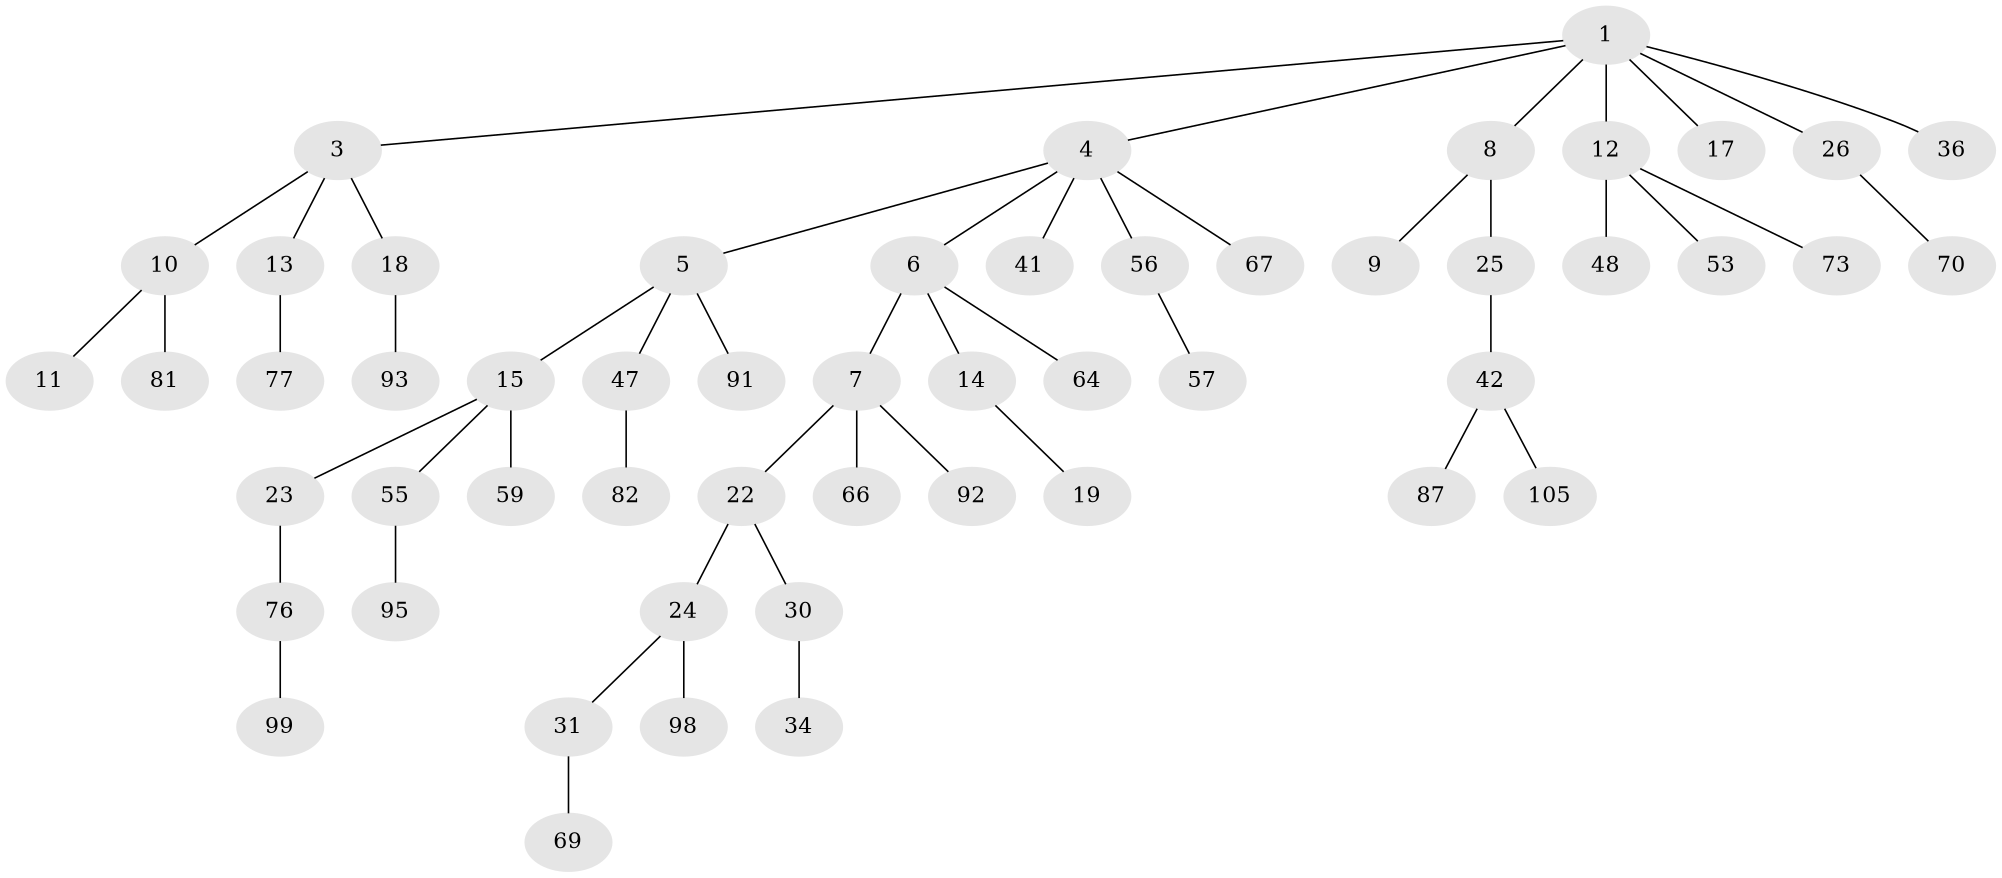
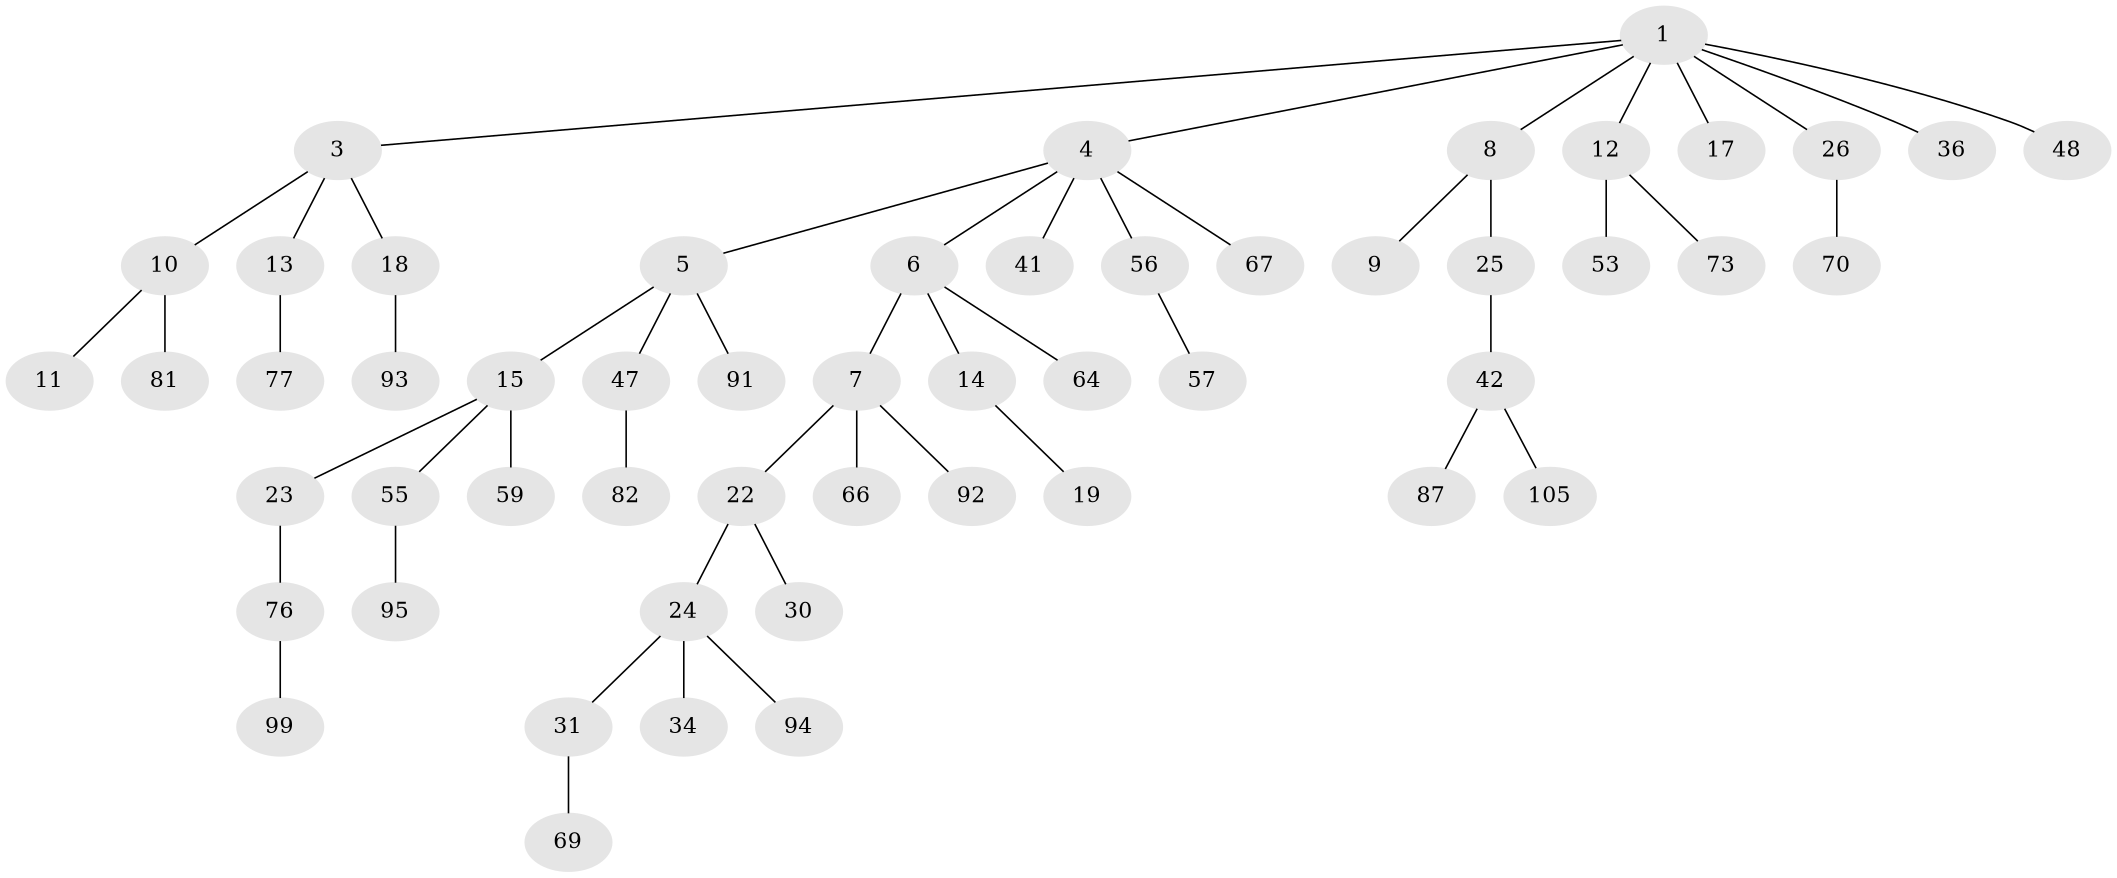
  graph {
    node [color=gray90 style=filled]
    1 [super="+2"]
    3 [super="+86+38+96"]
    4 [super="+16+29+20"]
    8
    12
    17 [super="+49"]
    26 [super="+39"]
    36 [super="+84+58"]
    48
    10
    13
    18 [super="+71+50"]
    5 [super="+40"]
    6 [super="+102+61"]
    41 [super="+44"]
    56
    67
    9
    n19 [label=25 super="+45"]
    53 [super="+101"]
    73
    70
    11
    81
    77 [super="+97"]
    93
    15 [super="+43+25+21"]
    47 [super="+60+94"]
    91
    7 [super="+35+62"]
    14 [super="+100"]
    64
    57 [super="+72+90"]
    23 [super="+52"]
    55
    59
    82
    22 [super="+75+68+28+32"]
    66 [super="+106"]
    92
    19
    24
    30 [super="+65+83"]
    42
    76 [super="+103"]
    95
    31 [super="+37"]
    34 [super="+51"]
-   98
+   98 [label=94]
    99
    69
    87
    105
    1 -- 3
    1 -- 4
    1 -- 8
    1 -- 12
    1 -- 17
    1 -- 26
    1 -- 36
-   12 -- 48
+   1 -- 48
    3 -- 10
    3 -- 13
    3 -- 18
    4 -- 5
    4 -- 6
    4 -- 41
    4 -- 56
    4 -- 67
    8 -- 9
    8 -- n19
    12 -- 53
    12 -- 73
    26 -- 70
    10 -- 11
    10 -- 81
    13 -- 77
    18 -- 93
    5 -- 15
    5 -- 47
    5 -- 91
    6 -- 7
    6 -- 14
    6 -- 64
    56 -- 57
    n19 -- 42
    15 -- 23
    15 -- 55
    15 -- 59
    47 -- 82
    7 -- 22
    7 -- 66
    7 -- 92
    14 -- 19
    23 -- 76
    55 -- 95
    22 -- 24
    22 -- 30
    24 -- 31
-   30 -- 34
+   24 -- 34
    24 -- 98
    42 -- 87
    42 -- 105
    76 -- 99
    31 -- 69
  }
